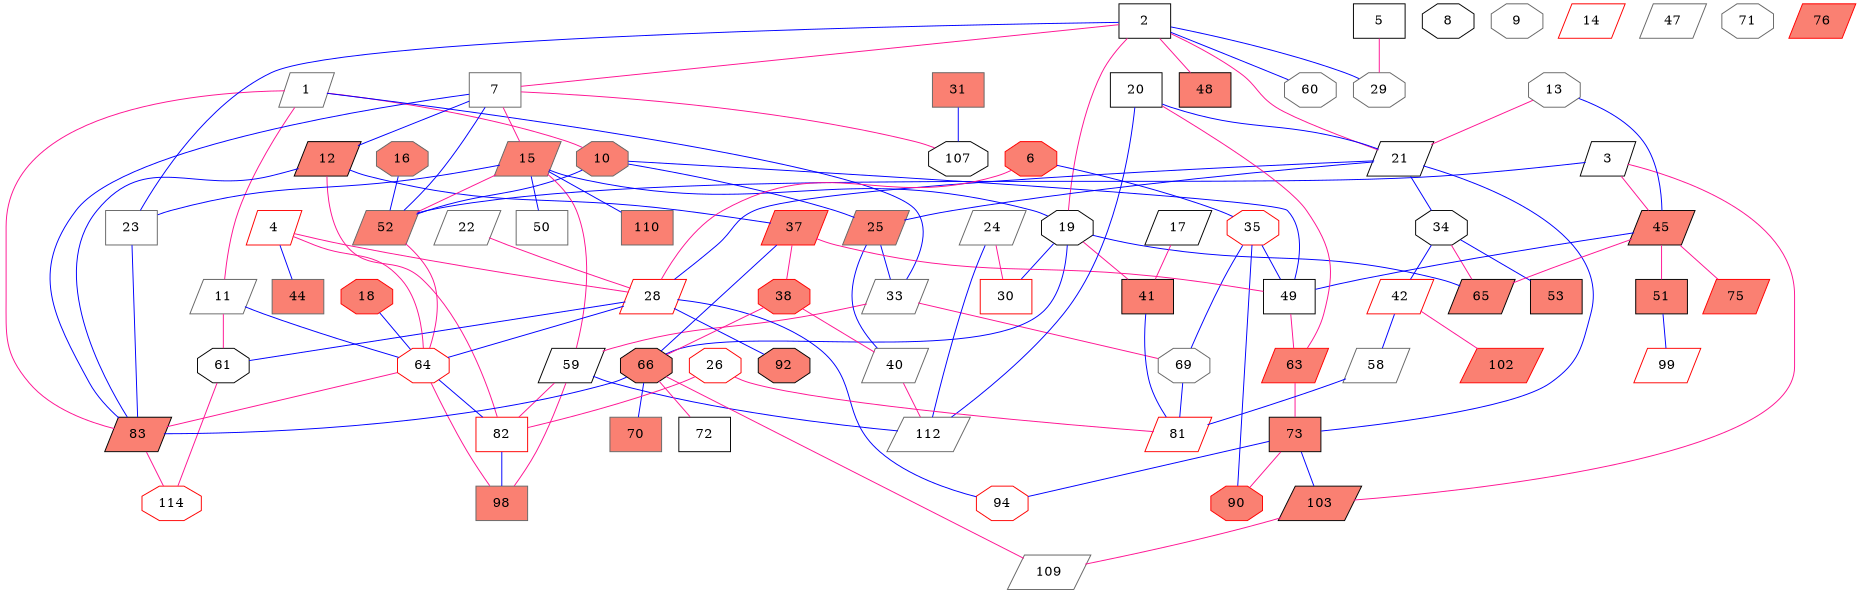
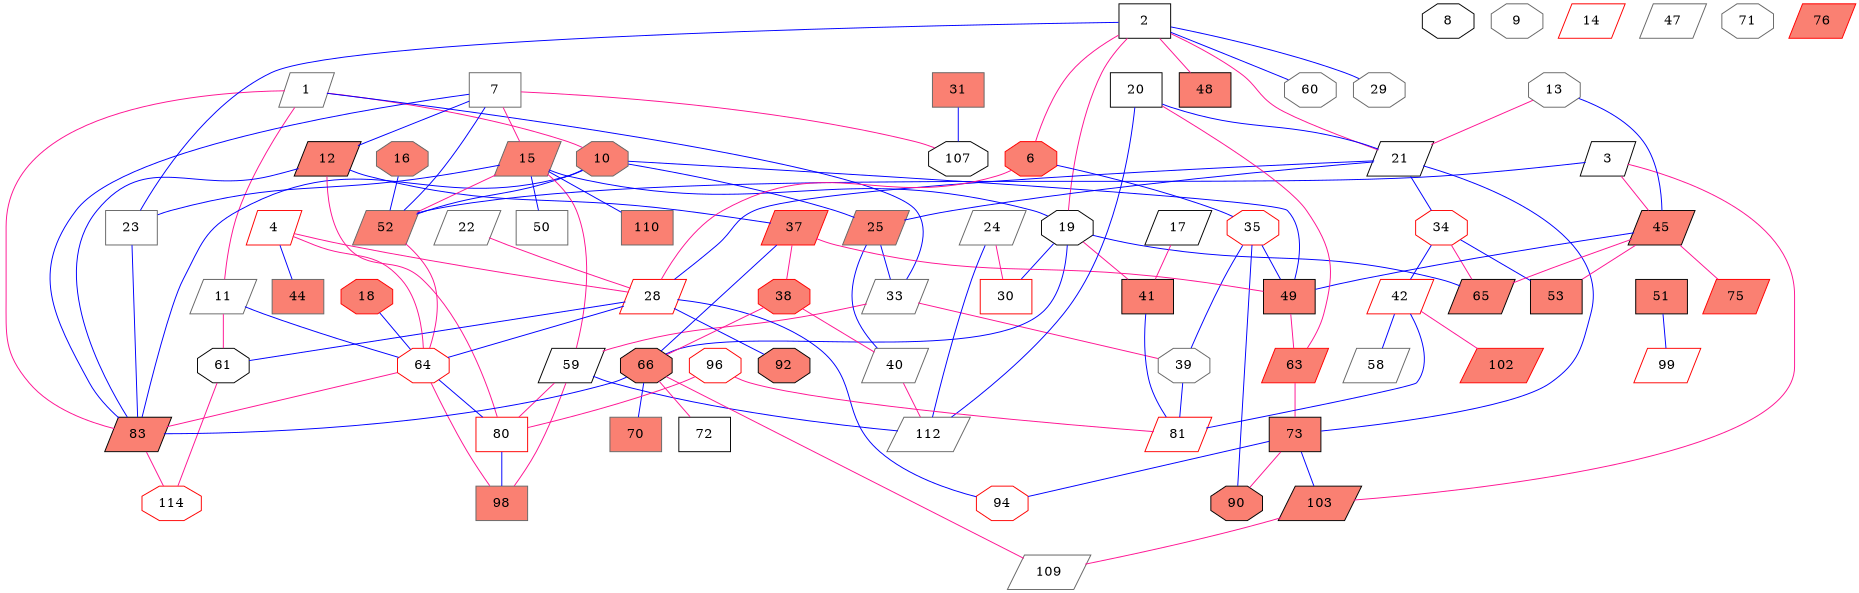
  graph {
    node [color=gray40 fillcolor=white shape=parallelogram style=filled]
    edge [color=blue]
    1 [super="+77"]
    10 [fillcolor=salmon shape=octagon super="+27"]
    11
    33 [super="+105"]
    83 [color=black fillcolor=salmon super="+88"]
    52 [fillcolor=salmon super="+87"]
    25 [fillcolor=salmon super="+78"]
-   49 [color=black shape=box super="+91"]
+   49 [color=black fillcolor=salmon shape=box super="+91"]
    64 [color=red shape=octagon super="+85"]
    61 [color=black shape=octagon super="+84"]
    59 [color=black super="+62"]
-   39 [shape=octagon label=69]
+   39 [shape=octagon]
    114 [color=red shape=octagon]
    2 [color=black shape=box super="+89"]
    7 [shape=box super="+43"]
    19 [color=black shape=octagon super="+80"]
    21 [color=black super="+111"]
    23 [shape=box]
    29 [shape=octagon]
    48 [color=black fillcolor=salmon shape=box]
    60 [shape=octagon]
    12 [color=black fillcolor=salmon super="+54"]
    15 [fillcolor=salmon super="+101"]
    107 [color=black shape=octagon]
    41 [color=black fillcolor=salmon shape=box]
    30 [color=red shape=box]
    65 [color=black fillcolor=salmon super="+106"]
    66 [color=black fillcolor=salmon shape=octagon super="+68"]
    28 [color=red super="+57"]
-   34 [color=black shape=octagon]
+   34 [color=red shape=octagon]
    73 [color=black fillcolor=salmon shape=box super="+86"]
    3 [color=black super="+95"]
    45 [color=black fillcolor=salmon super="+74"]
    103 [color=black fillcolor=salmon]
    6 [color=red fillcolor=salmon shape=octagon super="+32"]
    35 [color=red shape=octagon super="+113"]
    51 [color=black fillcolor=salmon shape=box]
    75 [color=red fillcolor=salmon super="+97"]
    109
    4 [color=red super="+93"]
    44 [fillcolor=salmon shape=box]
    92 [color=black fillcolor=salmon shape=octagon]
    94 [color=red shape=octagon]
-   82 [color=red shape=box super="+96"]
+   82 [color=red shape=box super="+96" label=80]
    98 [fillcolor=salmon shape=box]
-   5 [color=black shape=box super="+79"]
-   90 [color=red fillcolor=salmon shape=octagon]
+   90 [color=black fillcolor=salmon shape=octagon]
    37 [color=red fillcolor=salmon super="+46"]
    50 [shape=box]
    110 [fillcolor=salmon shape=box]
    8 [color=black shape=octagon]
    9 [shape=octagon]
    40
    63 [color=red fillcolor=salmon super="+69"]
    38 [color=red fillcolor=salmon shape=octagon super="+108"]
    13 [shape=octagon]
    14 [color=red]
    112
    16 [fillcolor=salmon shape=octagon]
    17 [color=black super="+56"]
    81 [color=red super="+100"]
    18 [color=red fillcolor=salmon shape=octagon]
    70 [fillcolor=salmon shape=box]
    72 [color=black shape=box]
    20 [color=black shape=box super="+36"]
    42 [color=red super="+55"]
    53 [color=black fillcolor=salmon shape=box]
    22
    24 [super="+67"]
-   26 [color=red shape=octagon]
+   26 [color=red shape=octagon label=96]
    31 [fillcolor=salmon shape=box]
    58
    102 [color=red fillcolor=salmon]
    99 [color=red]
    47
    71 [shape=octagon]
    76 [color=red fillcolor=salmon]
    1 -- 10 [color=deeppink]
    1 -- 11 [color=deeppink]
    1 -- 33
    1 -- 83 [color=deeppink]
+   10 -- 83
    10 -- 52
    10 -- 25
    10 -- 49
    11 -- 64
    11 -- 61 [color=deeppink]
    33 -- 59 [color=deeppink]
    33 -- 39 [color=deeppink]
    83 -- 114 [color=deeppink]
    52 -- 64 [color=deeppink]
    25 -- 33
    25 -- 40
    49 -- 63 [color=deeppink]
    64 -- 83 [color=deeppink]
    64 -- 82
    64 -- 98 [color=deeppink]
    61 -- 114 [color=deeppink]
    59 -- 82 [color=deeppink]
    59 -- 98 [color=deeppink]
    59 -- 112
    39 -- 81
-   2 -- 7 [color=deeppink]
+   2 -- 6 [color=deeppink]
    2 -- 19 [color=deeppink]
    2 -- 21 [color=deeppink]
    2 -- 23
    2 -- 29
    2 -- 48 [color=deeppink]
    2 -- 60
    7 -- 83
    7 -- 52
    7 -- 12
    7 -- 15 [color=deeppink]
    7 -- 107 [color=deeppink]
    19 -- 41 [color=deeppink]
    19 -- 30
    19 -- 65
    19 -- 66
    21 -- 25
    21 -- 28
    21 -- 34
    21 -- 73
    23 -- 83
    12 -- 83
    12 -- 82 [color=deeppink]
    12 -- 37
    15 -- 52 [color=deeppink]
    15 -- 59 [color=deeppink]
    15 -- 19
    15 -- 23
    15 -- 50
    15 -- 110
    41 -- 81
    66 -- 83
    66 -- 109 [color=deeppink]
    66 -- 70
    66 -- 72 [color=deeppink]
    28 -- 64
    28 -- 61
    28 -- 92
    28 -- 94
    34 -- 65 [color=deeppink]
    34 -- 42
    34 -- 53
    73 -- 103
    73 -- 94
    73 -- 90 [color=deeppink]
    3 -- 52
    3 -- 45 [color=deeppink]
    3 -- 103 [color=deeppink]
    45 -- 49
    45 -- 65 [color=deeppink]
-   45 -- 51 [color=deeppink]
+   45 -- 53 [color=deeppink]
    45 -- 75 [color=deeppink]
    103 -- 109 [color=deeppink]
    6 -- 28 [color=deeppink]
    6 -- 35
    35 -- 49
    35 -- 39
    35 -- 90
    51 -- 99
    4 -- 64 [color=deeppink]
    4 -- 28 [color=deeppink weight=2]
    4 -- 44
    82 -- 98
-   5 -- 29 [color=deeppink]
    37 -- 49 [color=deeppink]
    37 -- 66
    37 -- 38 [color=deeppink]
    40 -- 112 [color=deeppink]
    63 -- 73 [color=deeppink]
    38 -- 66 [color=deeppink]
    38 -- 40 [color=deeppink]
    13 -- 21 [color=deeppink]
    13 -- 45
    16 -- 52
    17 -- 41 [color=deeppink]
    18 -- 64
    20 -- 21
    20 -- 63 [color=deeppink]
    20 -- 112
-   58 -- 81
+   42 -- 81
    42 -- 58
    42 -- 102 [color=deeppink]
    22 -- 28 [color=deeppink]
    24 -- 30 [color=deeppink]
    24 -- 112
    26 -- 82 [color=deeppink]
    26 -- 81 [color=deeppink]
    31 -- 107
  }
